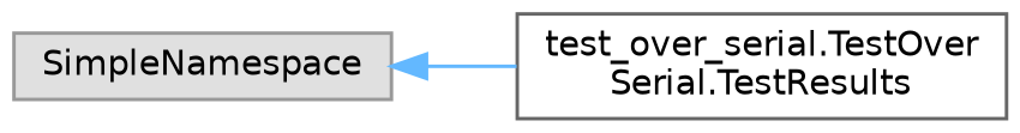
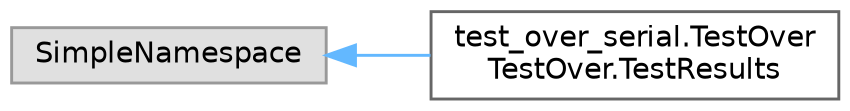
  digraph {
    rankdir=LR
    node [fontname=Helvetica fontsize=10 shape=box style=filled]
    n1 [color=grey60 fillcolor="#E0E0E0" height=0.2 label=SimpleNamespace width=0.4]
-   n2 [color=grey40 fillcolor=white height=0.2 label="test_over_serial.TestOver\lSerial.TestResults" width=0.4]
+   n2 [color=grey40 fillcolor=white height=0.2 label="test_over_serial.TestOver\lTestOver.TestResults" width=0.4]
    n1 -> n2 [color=steelblue1 dir=back fontname=Helvetica fontsize=10 labelfontname=Helvetica labelfontsize=10 style=solid]
  }
